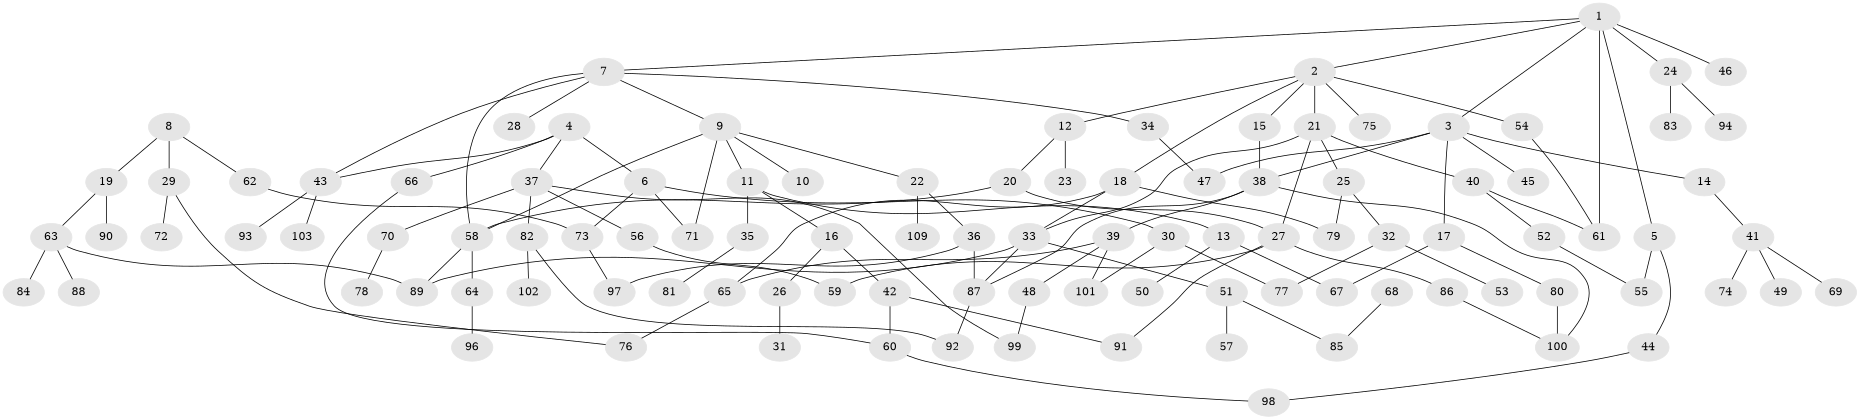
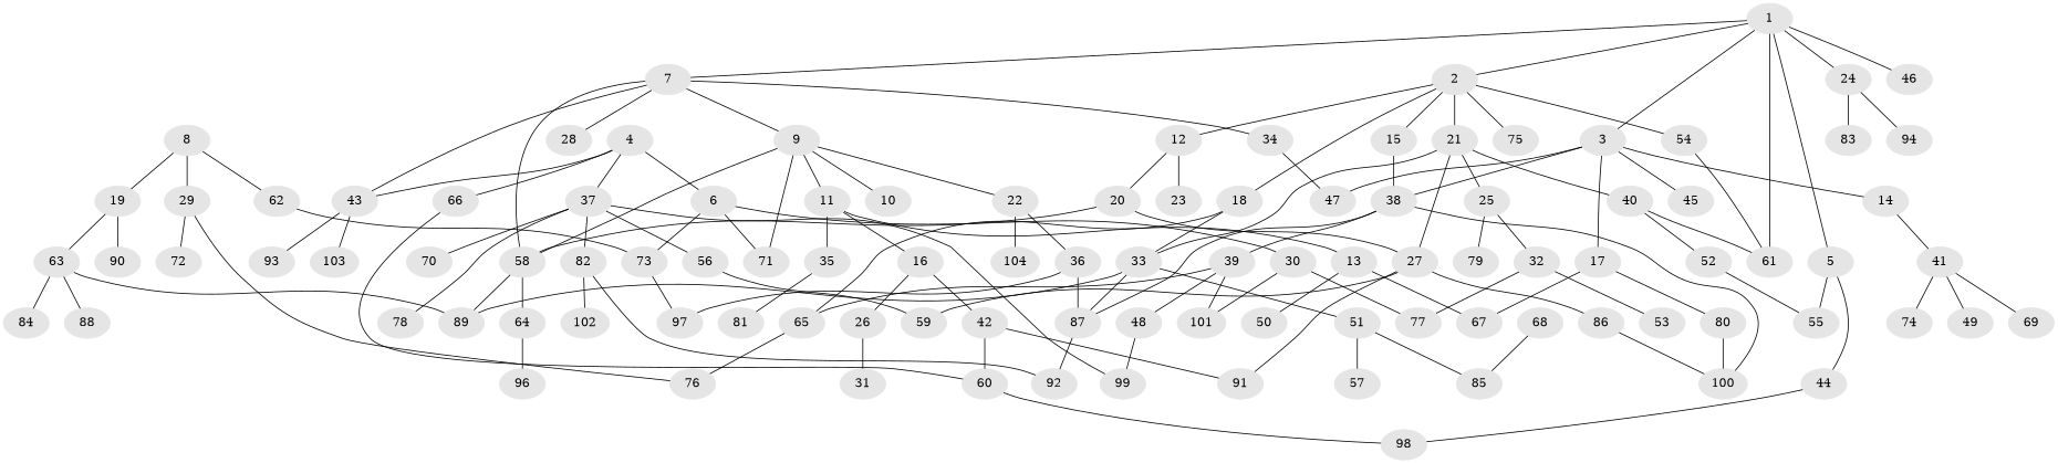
  graph {
    node [color=gray90 style=filled]
    1
    2
    3
    5
    7
    24
    46
    61
    12
    15
    18
    21
    54
    75
    14
    17
    38
    45
    47
    44
    55
    43
    9
    28
    34
    58
    83
    94
    68
    85
    20
    23
    33
    65
    79
    27
    25
    40
    4
    6
    37
    66
    8
    19
    29
    62
    41
    67
    80
    87
    39
    100
    30
    71
    73
    56
    70
    78
    82
    99
    93
    103
    60
    98
    77
    101
    97
    10
    11
    22
    89
    64
    63
    90
    72
    76
    13
    16
    35
    36
-   104 [label=109]
+   104
    50
    26
    42
    81
    49
    69
    74
    31
    91
    51
    84
    88
    59
    86
    32
    52
    53
    57
    92
    102
    48
    96
    1 -- 2
    1 -- 3
    1 -- 5
    1 -- 7
    1 -- 24
    1 -- 46
    1 -- 61
    2 -- 12
    2 -- 15
    2 -- 18
    2 -- 21
    2 -- 54
    2 -- 75
    3 -- 14
    3 -- 17
    3 -- 38
    3 -- 45
    3 -- 47
    5 -- 44
    5 -- 55
    7 -- 43
    7 -- 9
    7 -- 28
    7 -- 34
    7 -- 58
    24 -- 83
    24 -- 94
    12 -- 20
    12 -- 23
    15 -- 38
    18 -- 33
    18 -- 65
-   18 -- 79
    21 -- 33
    21 -- 27
    21 -- 25
    21 -- 40
    54 -- 61
    14 -- 41
    17 -- 67
    17 -- 80
    38 -- 87
    38 -- 39
    38 -- 100
    44 -- 98
    43 -- 93
    43 -- 103
    9 -- 58
    9 -- 71
    9 -- 10
    9 -- 11
    9 -- 22
    34 -- 47
    58 -- 89
    58 -- 64
    68 -- 85
    20 -- 58
    20 -- 27
    33 -- 87
    33 -- 89
    33 -- 51
    65 -- 76
    27 -- 91
    27 -- 59
    27 -- 86
    25 -- 79
    25 -- 32
    40 -- 61
    40 -- 52
    4 -- 43
    4 -- 6
    4 -- 37
    4 -- 66
    6 -- 30
    6 -- 71
    6 -- 73
    37 -- 56
    37 -- 70
-   70 -- 78
+   37 -- 78
    37 -- 82
    37 -- 99
    66 -- 60
    8 -- 19
    8 -- 29
    8 -- 62
    19 -- 63
    19 -- 90
    29 -- 72
    29 -- 76
    62 -- 73
    41 -- 49
    41 -- 69
    41 -- 74
    80 -- 100
    87 -- 92
    39 -- 65
    39 -- 101
    39 -- 48
    30 -- 77
    30 -- 101
    73 -- 97
    56 -- 59
    82 -- 92
    82 -- 102
    60 -- 98
    11 -- 13
    11 -- 16
    11 -- 35
    22 -- 36
    22 -- 104
    64 -- 96
    63 -- 89
    63 -- 84
    63 -- 88
    13 -- 67
    13 -- 50
    16 -- 26
    16 -- 42
    35 -- 81
    36 -- 87
    36 -- 97
    26 -- 31
    42 -- 60
    42 -- 91
    51 -- 85
    51 -- 57
    86 -- 100
    32 -- 77
    32 -- 53
    52 -- 55
    48 -- 99
  }
